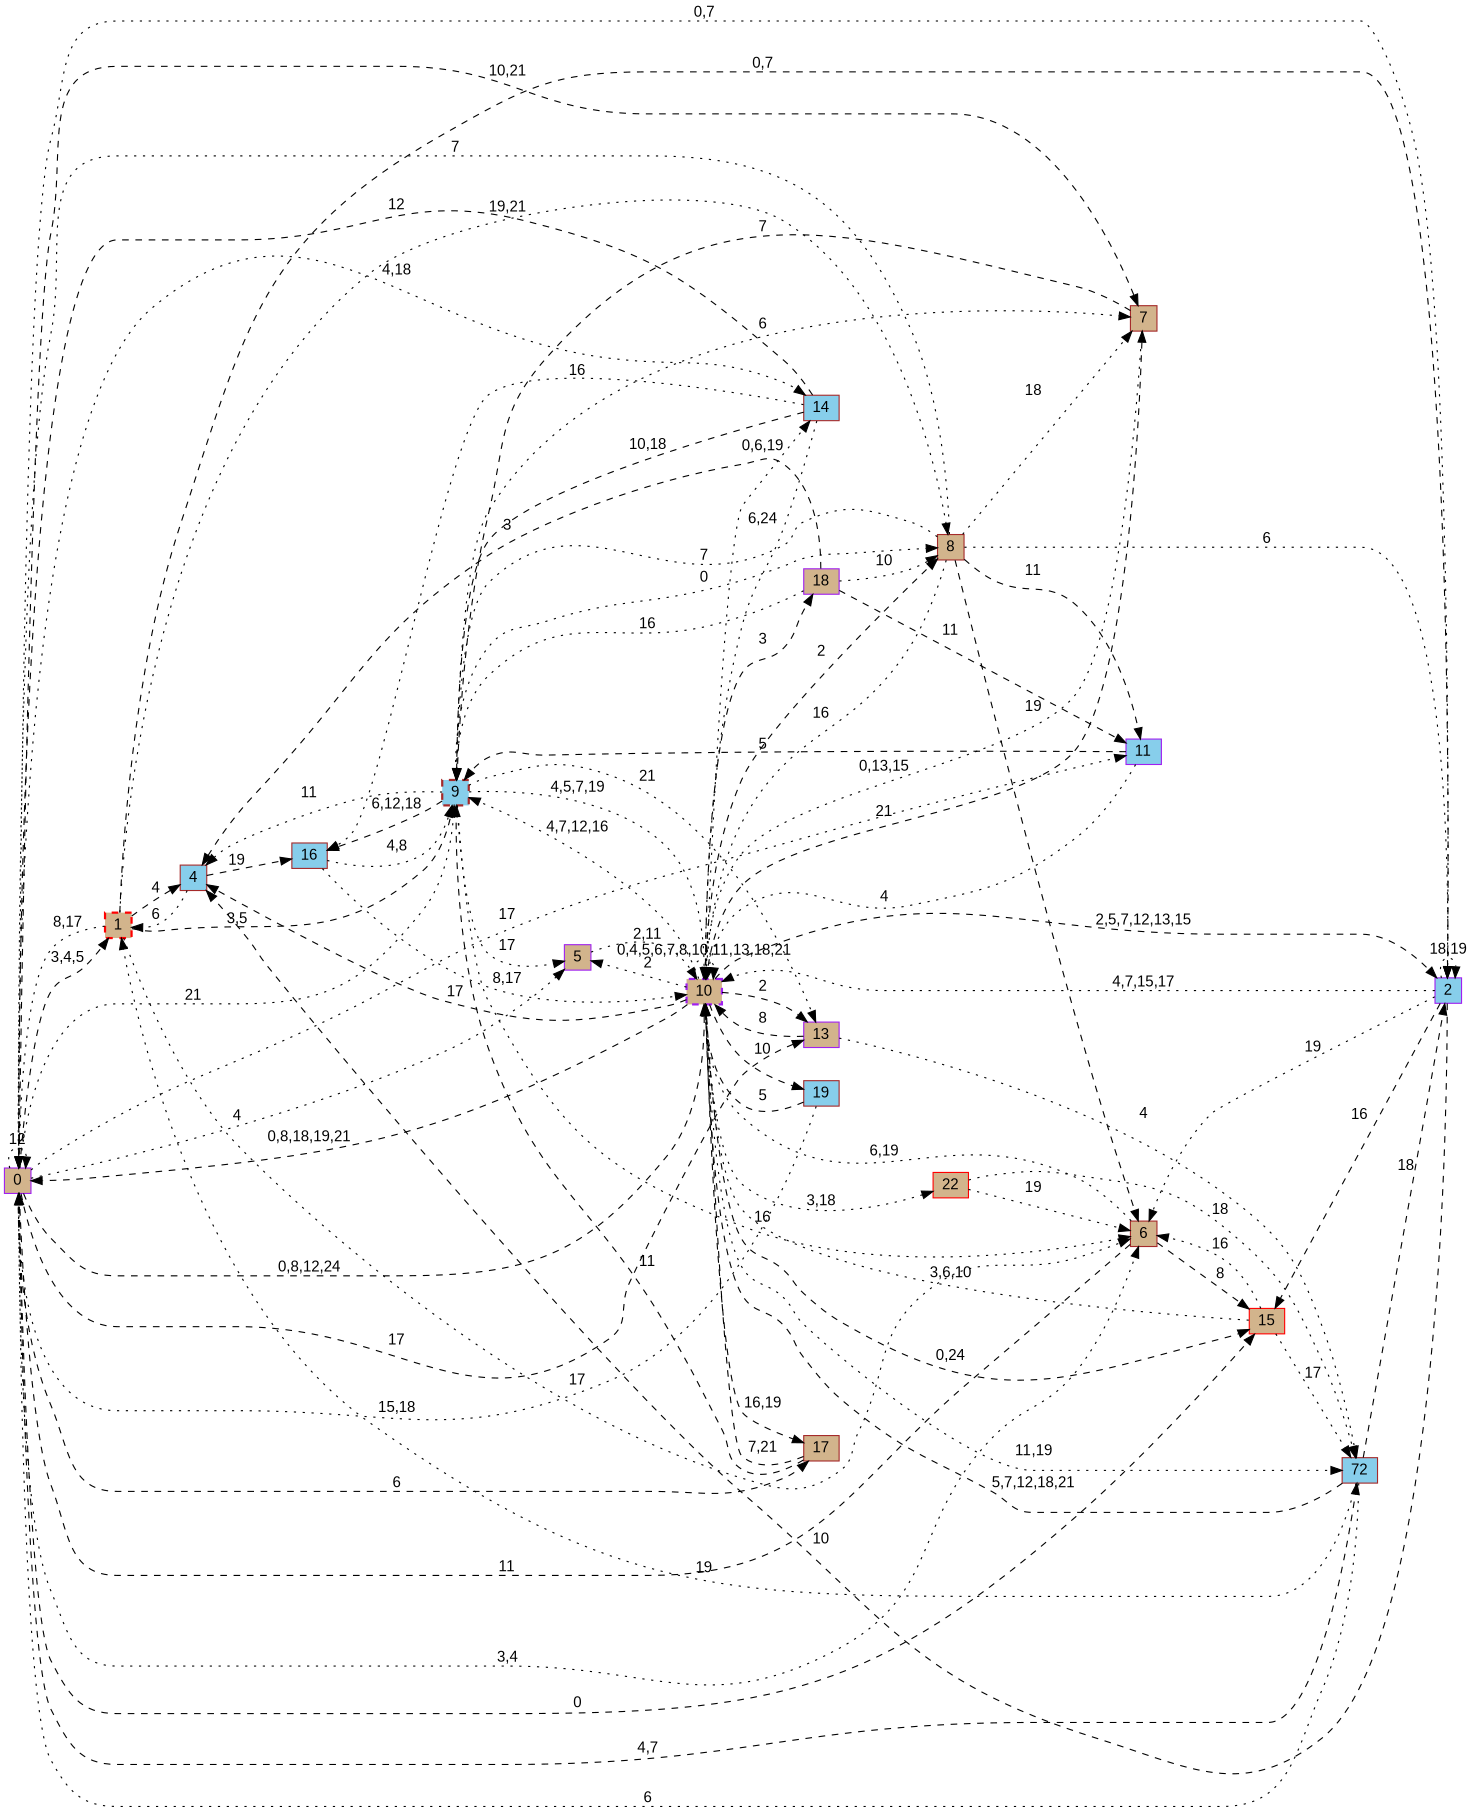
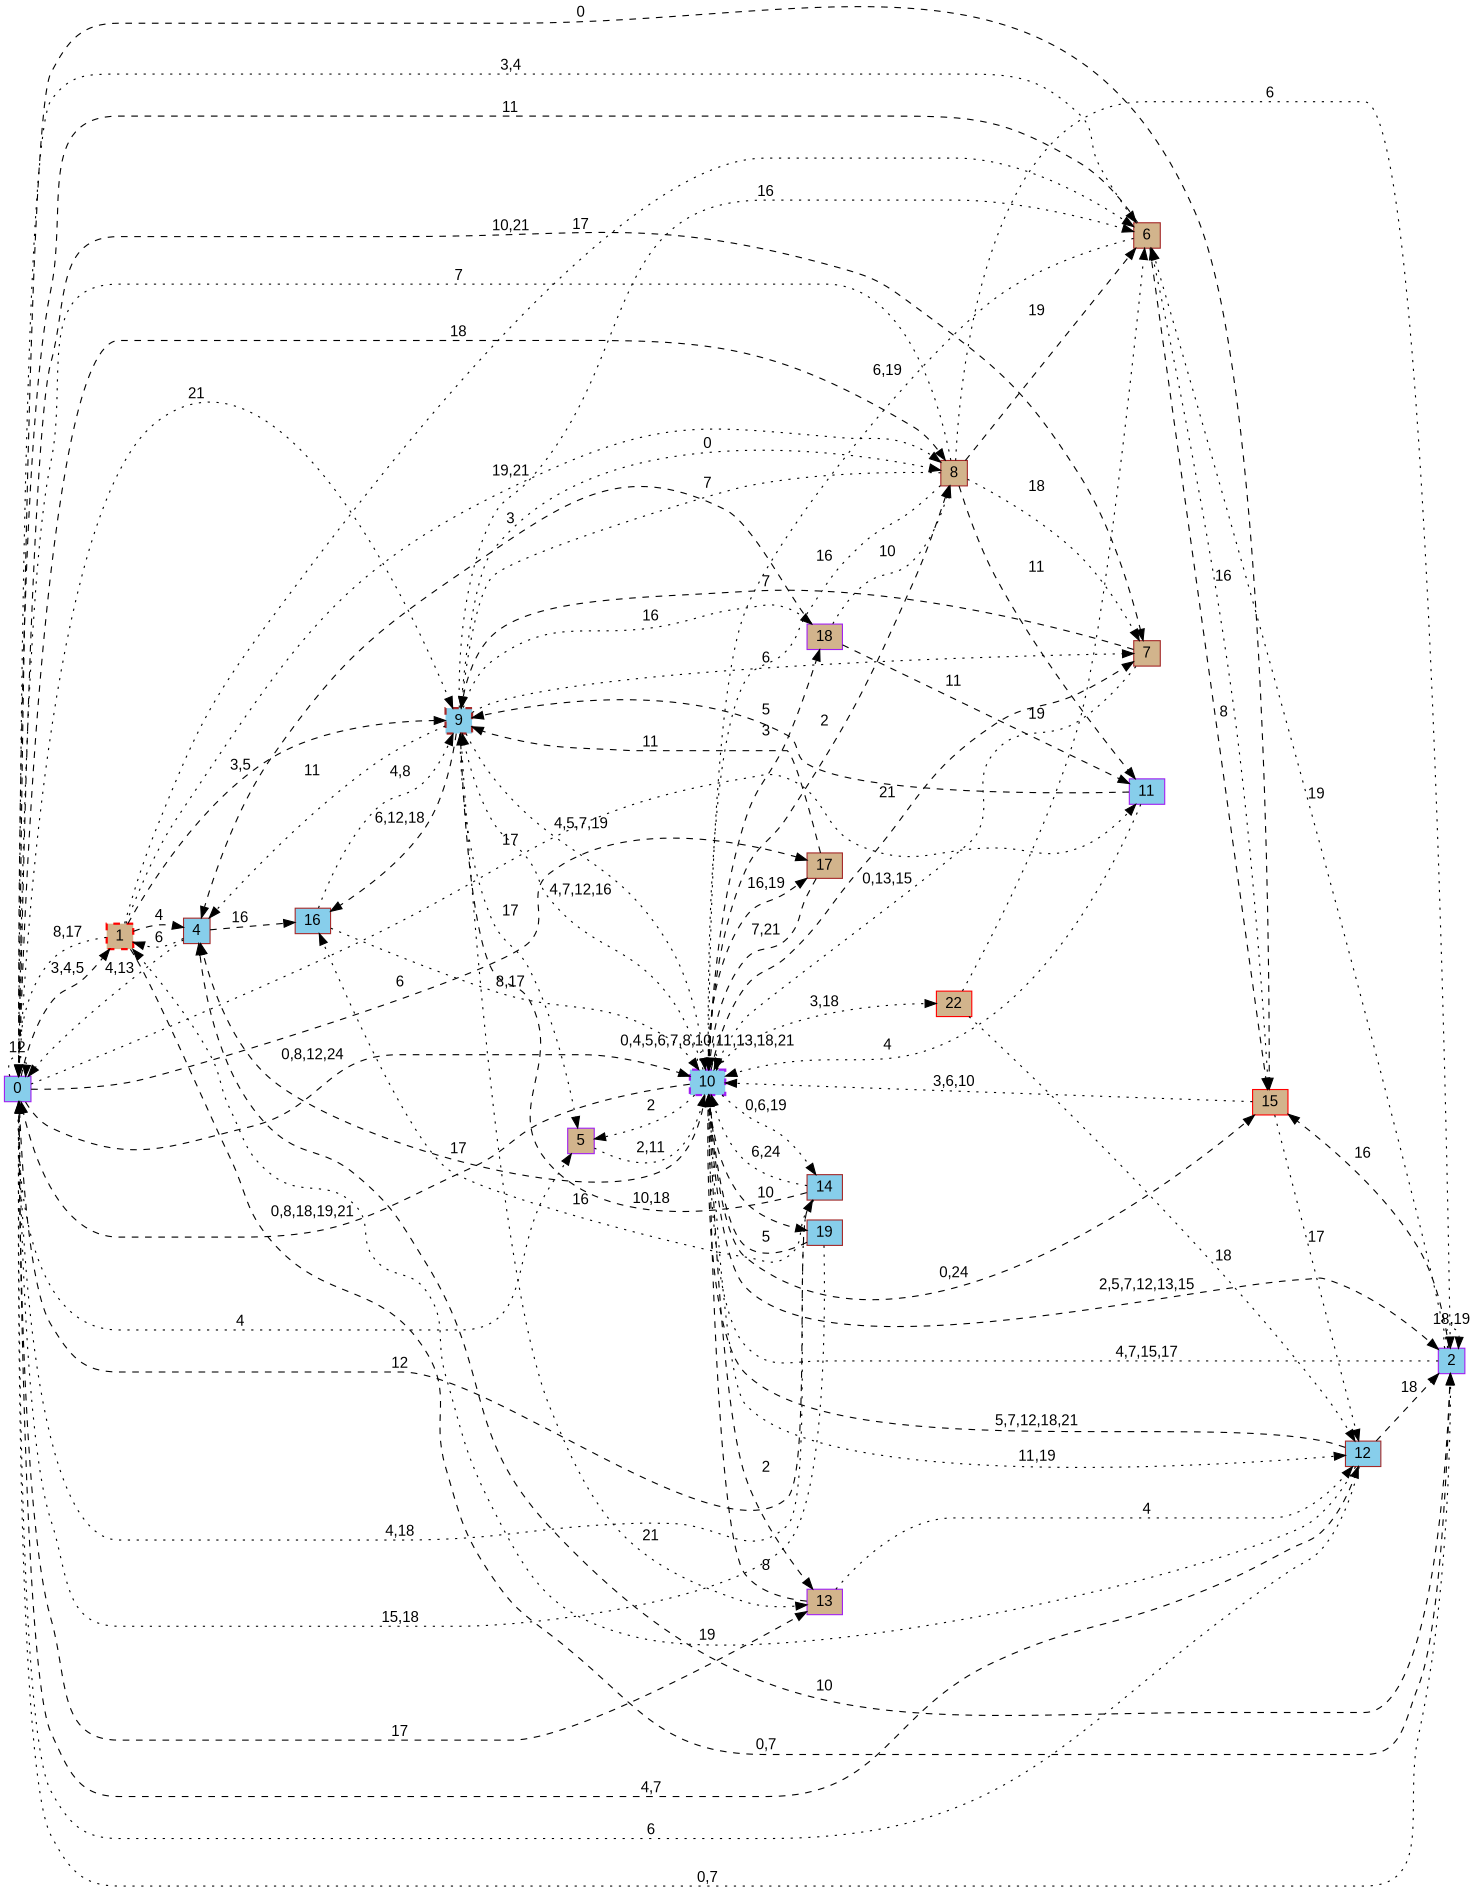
  digraph {
    rankdir=LR
    node [color=brown fillcolor=skyblue fontname=Arial shape=box style=filled]
    edge [fontname=Arial style=dotted]
-   n1 [color=purple fillcolor=tan height=0.1 label=0 width=0.1]
+   n1 [color=purple height=0.1 label=0 width=0.1]
    n2 [color=red fillcolor=tan height=0.1 label=1 style="filled,bold,dashed" width=0.1]
    n3 [color=purple height=0.1 label=2 width=0.1]
    n4 [color=purple fillcolor=tan height=0.1 label=5 width=0.1]
    n5 [fillcolor=tan height=0.1 label=6 width=0.1]
    n6 [fillcolor=tan height=0.1 label=7 width=0.1]
    n7 [fillcolor=tan height=0.1 label=8 width=0.1]
    n8 [height=0.1 label=9 style="bold,dashed,filled" width=0.1]
-   n9 [color=purple fillcolor=tan height=0.1 label=10 style="bold,dashed,filled" width=0.1]
+   n9 [color=purple height=0.1 label=10 style="bold,dashed,filled" width=0.1]
    n10 [color=purple height=0.1 label=11 width=0.1]
-   n11 [height=0.1 label=72 width=0.1]
+   n11 [height=0.1 label=12 width=0.1]
    n12 [color=purple fillcolor=tan height=0.1 label=13 width=0.1]
    n13 [height=0.1 label=14 width=0.1]
    n14 [color=red fillcolor=tan height=0.1 label=15 width=0.1]
    n15 [fillcolor=tan height=0.1 label=17 width=0.1]
    n16 [height=0.1 label=4 width=0.1]
    n17 [height=0.1 label=16 width=0.1]
    n18 [height=0.1 label=19 width=0.1]
    n19 [color=purple fillcolor=tan height=0.1 label=18 width=0.1]
    n20 [color=red fillcolor=tan height=0.1 label=22 width=0.1]
    n1 -> n1 [label=12]
    n1 -> n2 [label="3,4,5" style=dashed]
    n1 -> n3 [label="0,7"]
    n1 -> n4 [label=4]
    n1 -> n5 [label="3,4"]
    n1 -> n6 [label="10,21" style=dashed]
+   n1 -> n7 [label=18 style=dashed]
    n1 -> n8 [label=21]
    n1 -> n9 [label="0,8,12,24" style=dashed]
    n1 -> n10 [label=17]
    n1 -> n11 [label="4,7" style=dashed]
    n1 -> n12 [label=17 style=dashed]
    n1 -> n13 [label="4,18"]
    n1 -> n14 [label=0 style=dashed]
    n1 -> n15 [label=6 style=dashed]
    n2 -> n1 [label="8,17"]
    n2 -> n3 [label="0,7" style=dashed]
    n2 -> n5 [label=17]
    n2 -> n7 [label="19,21"]
    n2 -> n8 [label="3,5" style=dashed]
    n2 -> n16 [label=4 style=dashed]
    n3 -> n3 [label="18,19"]
    n3 -> n5 [label=19]
    n3 -> n9 [label="4,7,15,17"]
    n3 -> n14 [label=16 style=dashed]
    n3 -> n16 [label=10 style=dashed]
    n4 -> n9 [label="2,11"]
    n5 -> n1 [label=11 style=dashed]
    n5 -> n9 [label="6,19"]
    n5 -> n14 [label=8 style=dashed]
    n6 -> n8 [label=7 style=dashed]
    n6 -> n9 [label="0,13,15"]
    n7 -> n1 [label=7]
    n7 -> n3 [label=6]
    n7 -> n5 [label=19 style=dashed]
    n7 -> n6 [label=18]
    n7 -> n8 [label=7]
    n7 -> n9 [label=16]
    n7 -> n10 [label=11 style=dashed]
    n8 -> n4 [label=17]
    n8 -> n5 [label=16]
    n8 -> n6 [label=6]
    n8 -> n7 [label=0]
    n8 -> n9 [label="4,5,7,19"]
    n8 -> n12 [label=21]
    n8 -> n16 [label=11]
    n8 -> n17 [label="6,12,18" style=dashed]
    n9 -> n1 [label="0,8,18,19,21" style=dashed]
    n9 -> n3 [label="2,5,7,12,13,15" style=dashed]
    n9 -> n4 [label=2]
    n9 -> n6 [label=21 style=dashed]
    n9 -> n7 [label=2 style=dashed]
    n9 -> n8 [label="4,7,12,16"]
    n9 -> n9 [label="0,4,5,6,7,8,10,11,13,18,21"]
    n9 -> n11 [label="11,19"]
    n9 -> n12 [label=2 style=dashed]
    n9 -> n13 [label="0,6,19"]
    n9 -> n14 [label="0,24" style=dashed]
    n9 -> n15 [label="16,19" style=dashed]
    n9 -> n16 [label=17 style=dashed]
    n9 -> n18 [label=10 style=dashed]
    n9 -> n19 [label=3 style=dashed]
    n9 -> n20 [label="3,18"]
    n10 -> n8 [label=5 style=dashed]
    n10 -> n9 [label=4]
    n11 -> n1 [label=6]
    n11 -> n2 [label=19]
    n11 -> n3 [label=18 style=dashed]
    n11 -> n9 [label="5,7,12,18,21" style=dashed]
    n12 -> n9 [label=8 style=dashed]
    n12 -> n11 [label=4]
    n13 -> n1 [label=12 style=dashed]
    n13 -> n8 [label="10,18" style=dashed]
    n13 -> n9 [label="6,24"]
    n13 -> n17 [label=16]
    n14 -> n5 [label=16]
    n14 -> n9 [label="3,6,10"]
    n14 -> n11 [label=17]
    n15 -> n8 [label=11 style=dashed]
    n15 -> n9 [label="7,21" style=dashed]
+   n16 -> n1 [label="4,13"]
    n16 -> n2 [label=6]
-   n16 -> n17 [label=19 style=dashed]
+   n16 -> n17 [label=16 style=dashed]
    n17 -> n8 [label="4,8"]
    n17 -> n9 [label="8,17"]
    n18 -> n1 [label="15,18"]
    n18 -> n9 [label=5 style=dashed]
    n19 -> n7 [label=10]
-   n19 -> n8 [label=16]
+   n8 -> n19 [label=16]
    n19 -> n10 [label=11 style=dashed]
    n19 -> n16 [label=3 style=dashed]
    n20 -> n5 [label=19]
    n20 -> n11 [label=18]
  }
